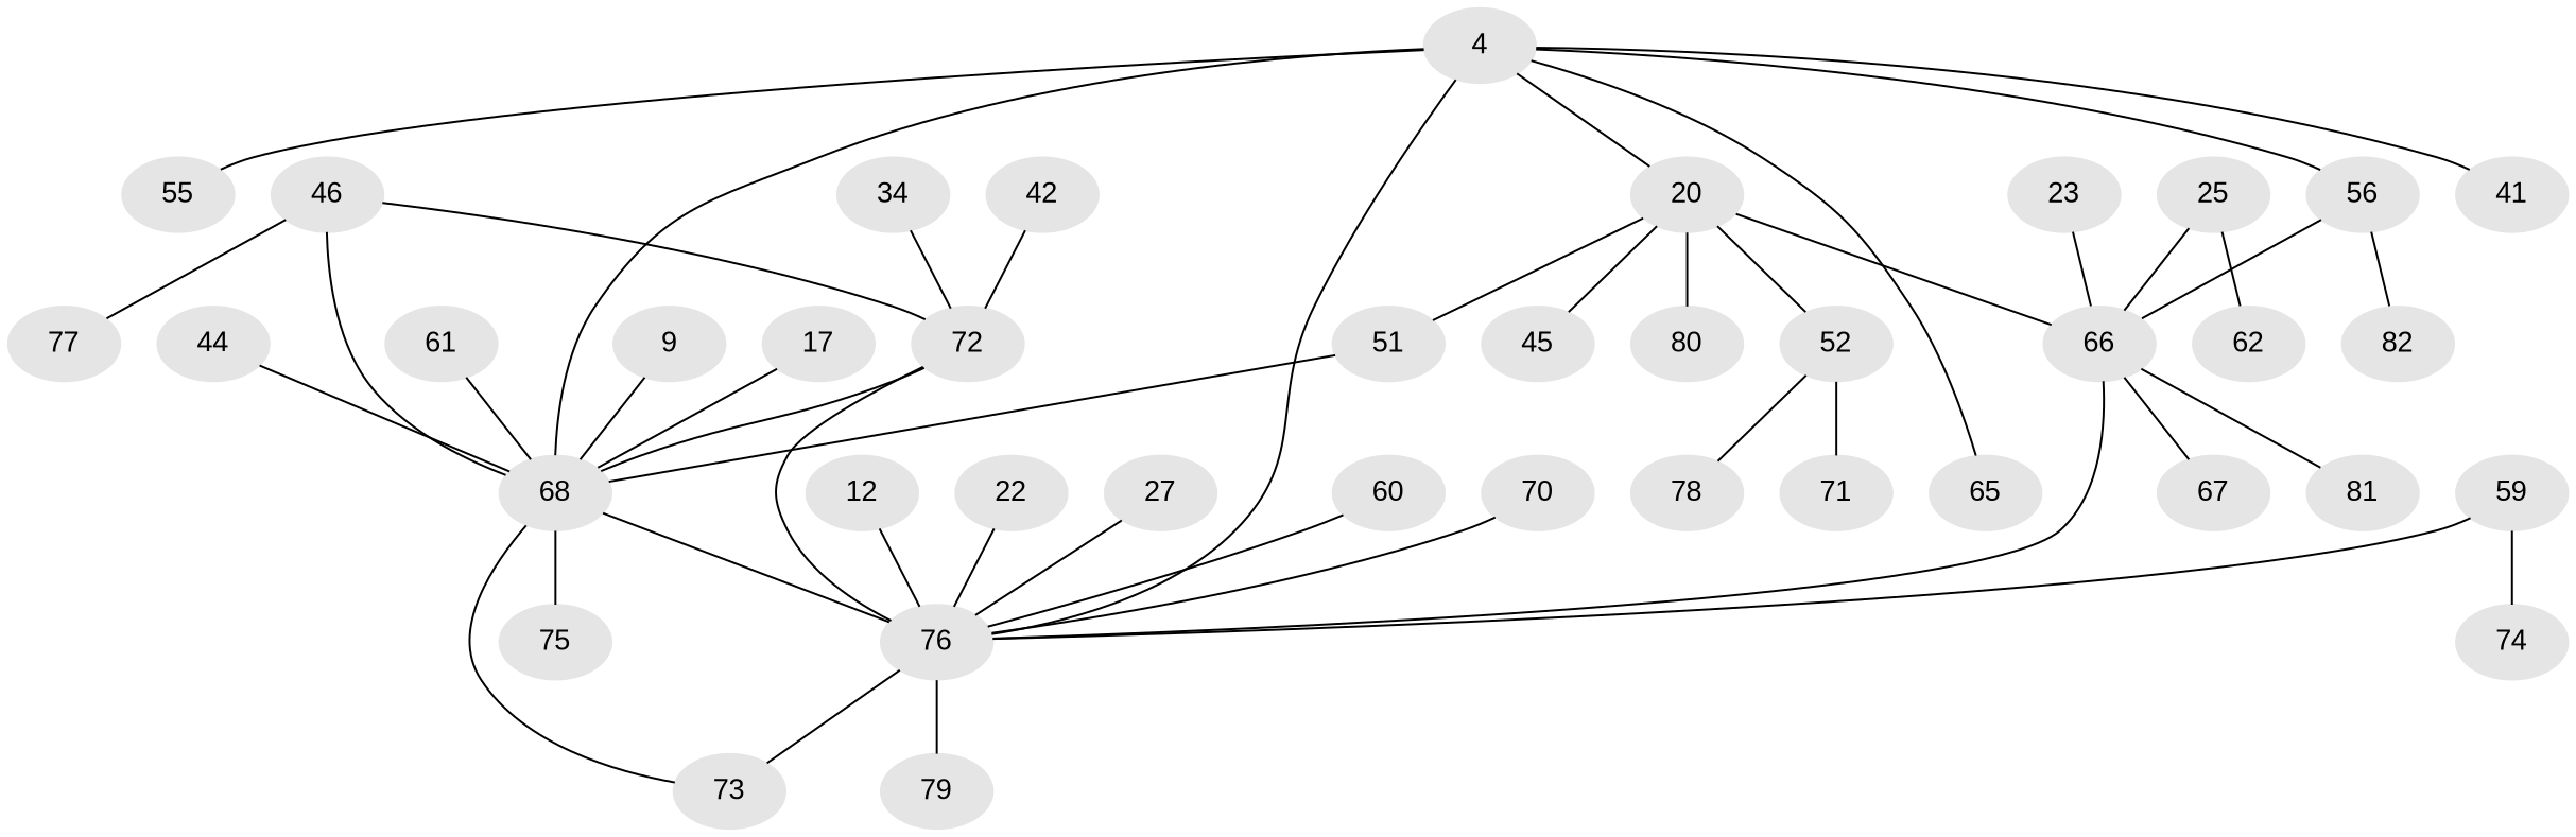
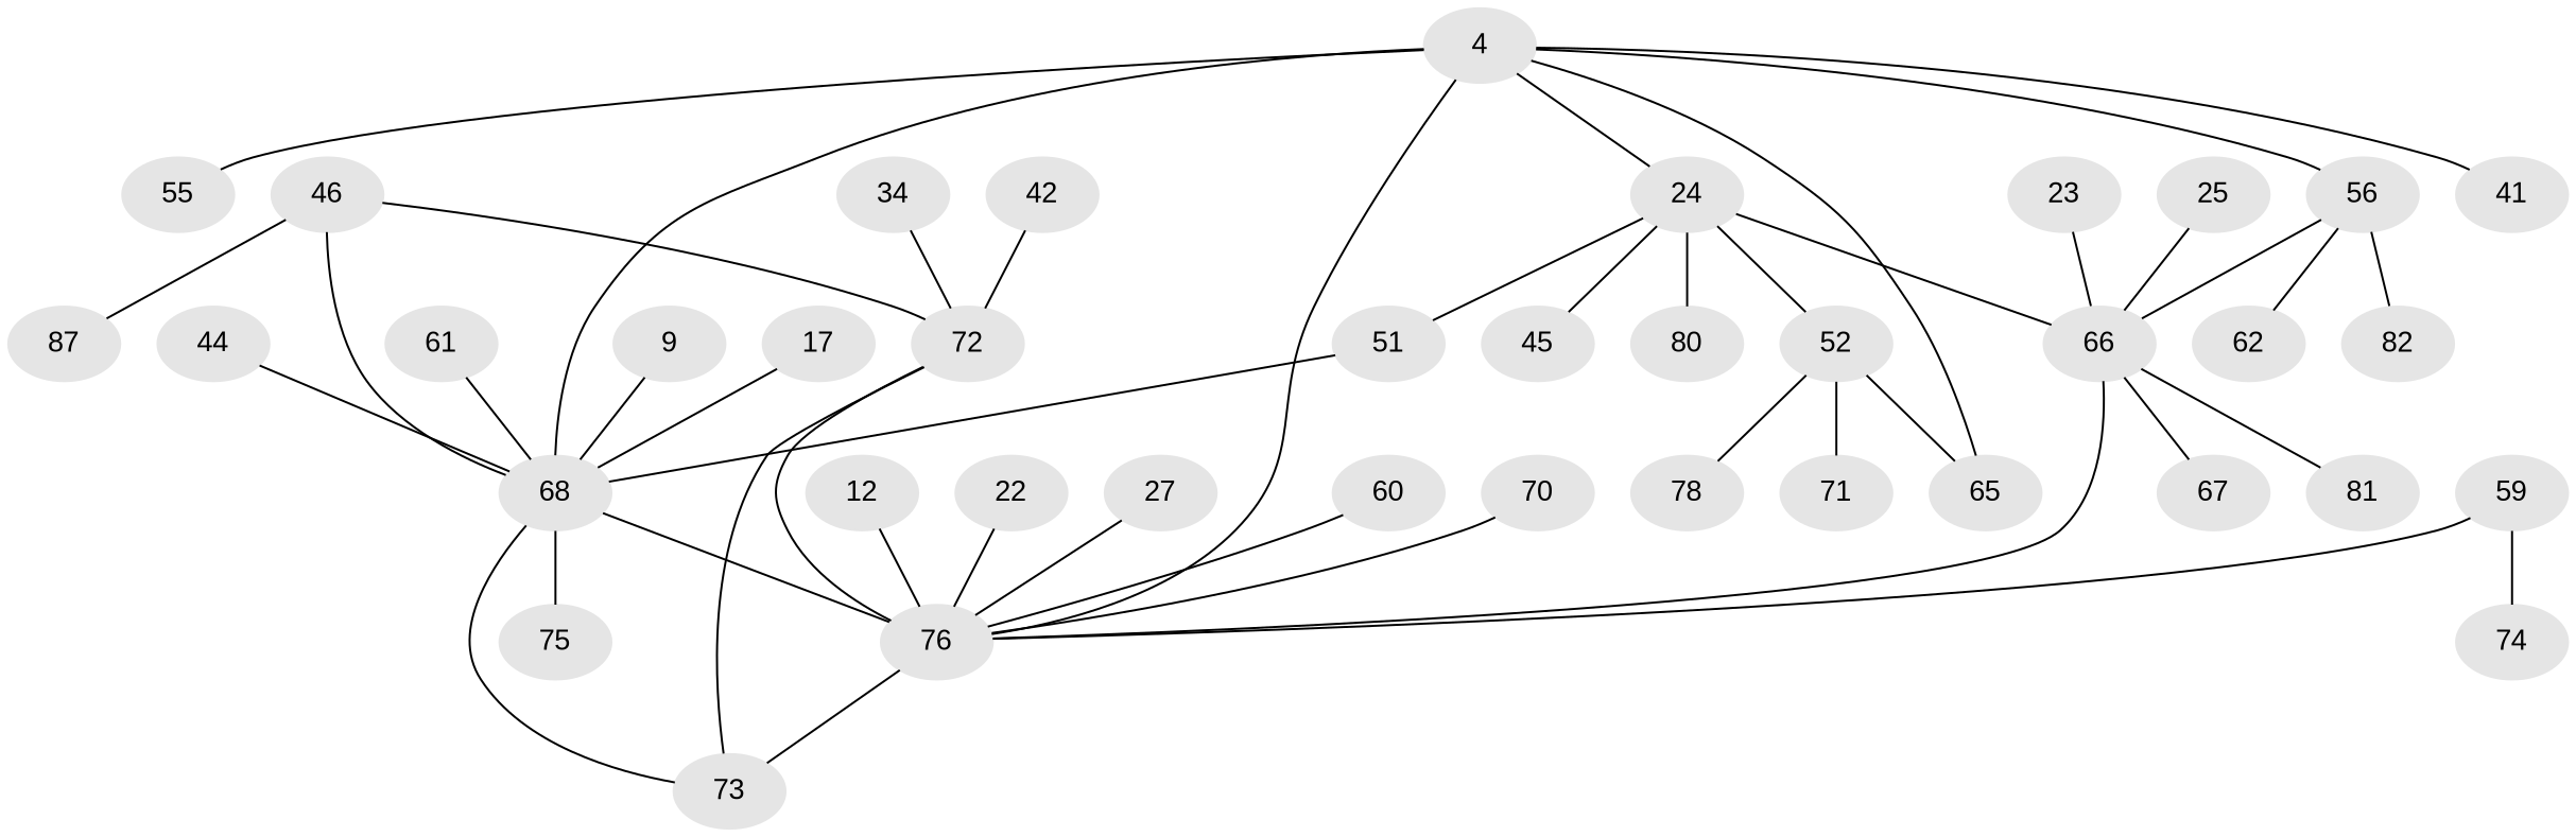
  graph {
    fontname="Liberation Sans"
    node [color=gray90 fontname="Liberation Sans" style=filled]
    edge [fontname="Liberation Sans"]
-   20 [super="+16"]
+   20 [super="+16" label=24]
    45
    51 [super="+47"]
    52 [super="+30"]
    66 [super="+3"]
    80 [super="+49"]
    4
    n8 [label=41]
    55 [super="+53"]
    56
    65 [super="+64"]
    68 [super="+58+8"]
    76 [super="+69+1"]
    62
    82
    73 [super="+50+54"]
    75
-   79
    9
    12
    17
    71
    78
    67
    81
    22
    23
    25
    27
    72 [super="+21+2"]
    34
    42
    44
    46 [super="+18"]
-   77
+   77 [label=87]
    59
    74
    60 [super="+38"]
    61 [super="+19"]
    70
    20 -- 45
    20 -- 51
    20 -- 52 [weight=2]
    20 -- 66
    20 -- 80
    51 -- 68
+   52 -- 65
    52 -- 71
    52 -- 78
    66 -- 76 [weight=2]
    66 -- 67
    66 -- 81
    4 -- 20
    4 -- n8
    4 -- 55
    4 -- 56
    4 -- 65
    4 -- 68 [weight=2]
    4 -- 76
    56 -- 66
-   25 -- 62
+   56 -- 62
    56 -- 82
    68 -- 76 [weight=2]
    68 -- 73
    68 -- 75
    76 -- 73 [weight=2]
-   76 -- 79
    9 -- 68
    12 -- 76
    17 -- 68
    22 -- 76
    23 -- 66
    25 -- 66
    27 -- 76
    72 -- 76 [weight=3]
-   72 -- 68
+   72 -- 73
    34 -- 72
    42 -- 72
    44 -- 68
    46 -- 68 [weight=2]
    46 -- 72
    46 -- 77
    59 -- 76
    59 -- 74
    60 -- 76
    61 -- 68
    70 -- 76
  }
